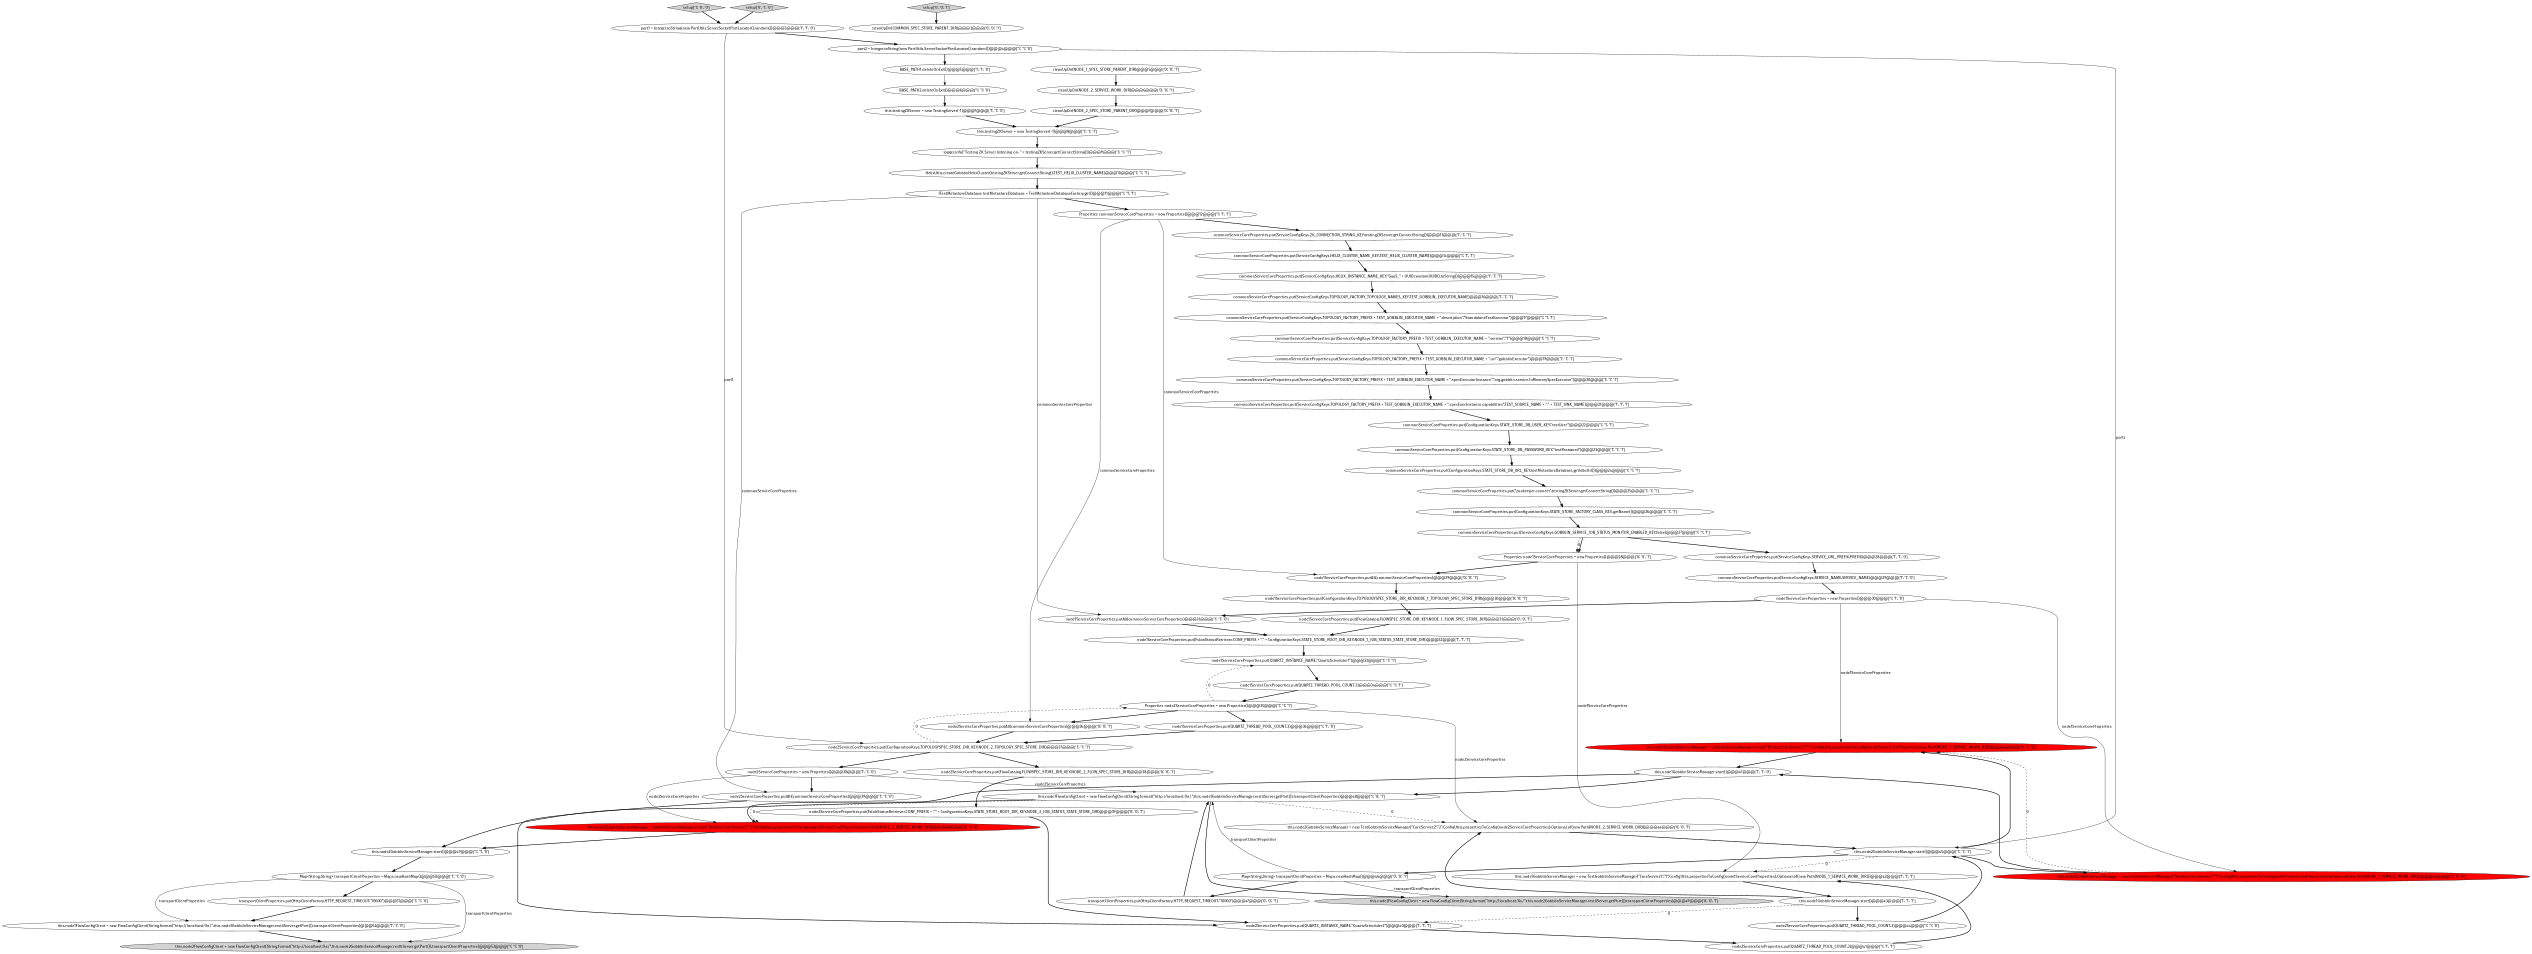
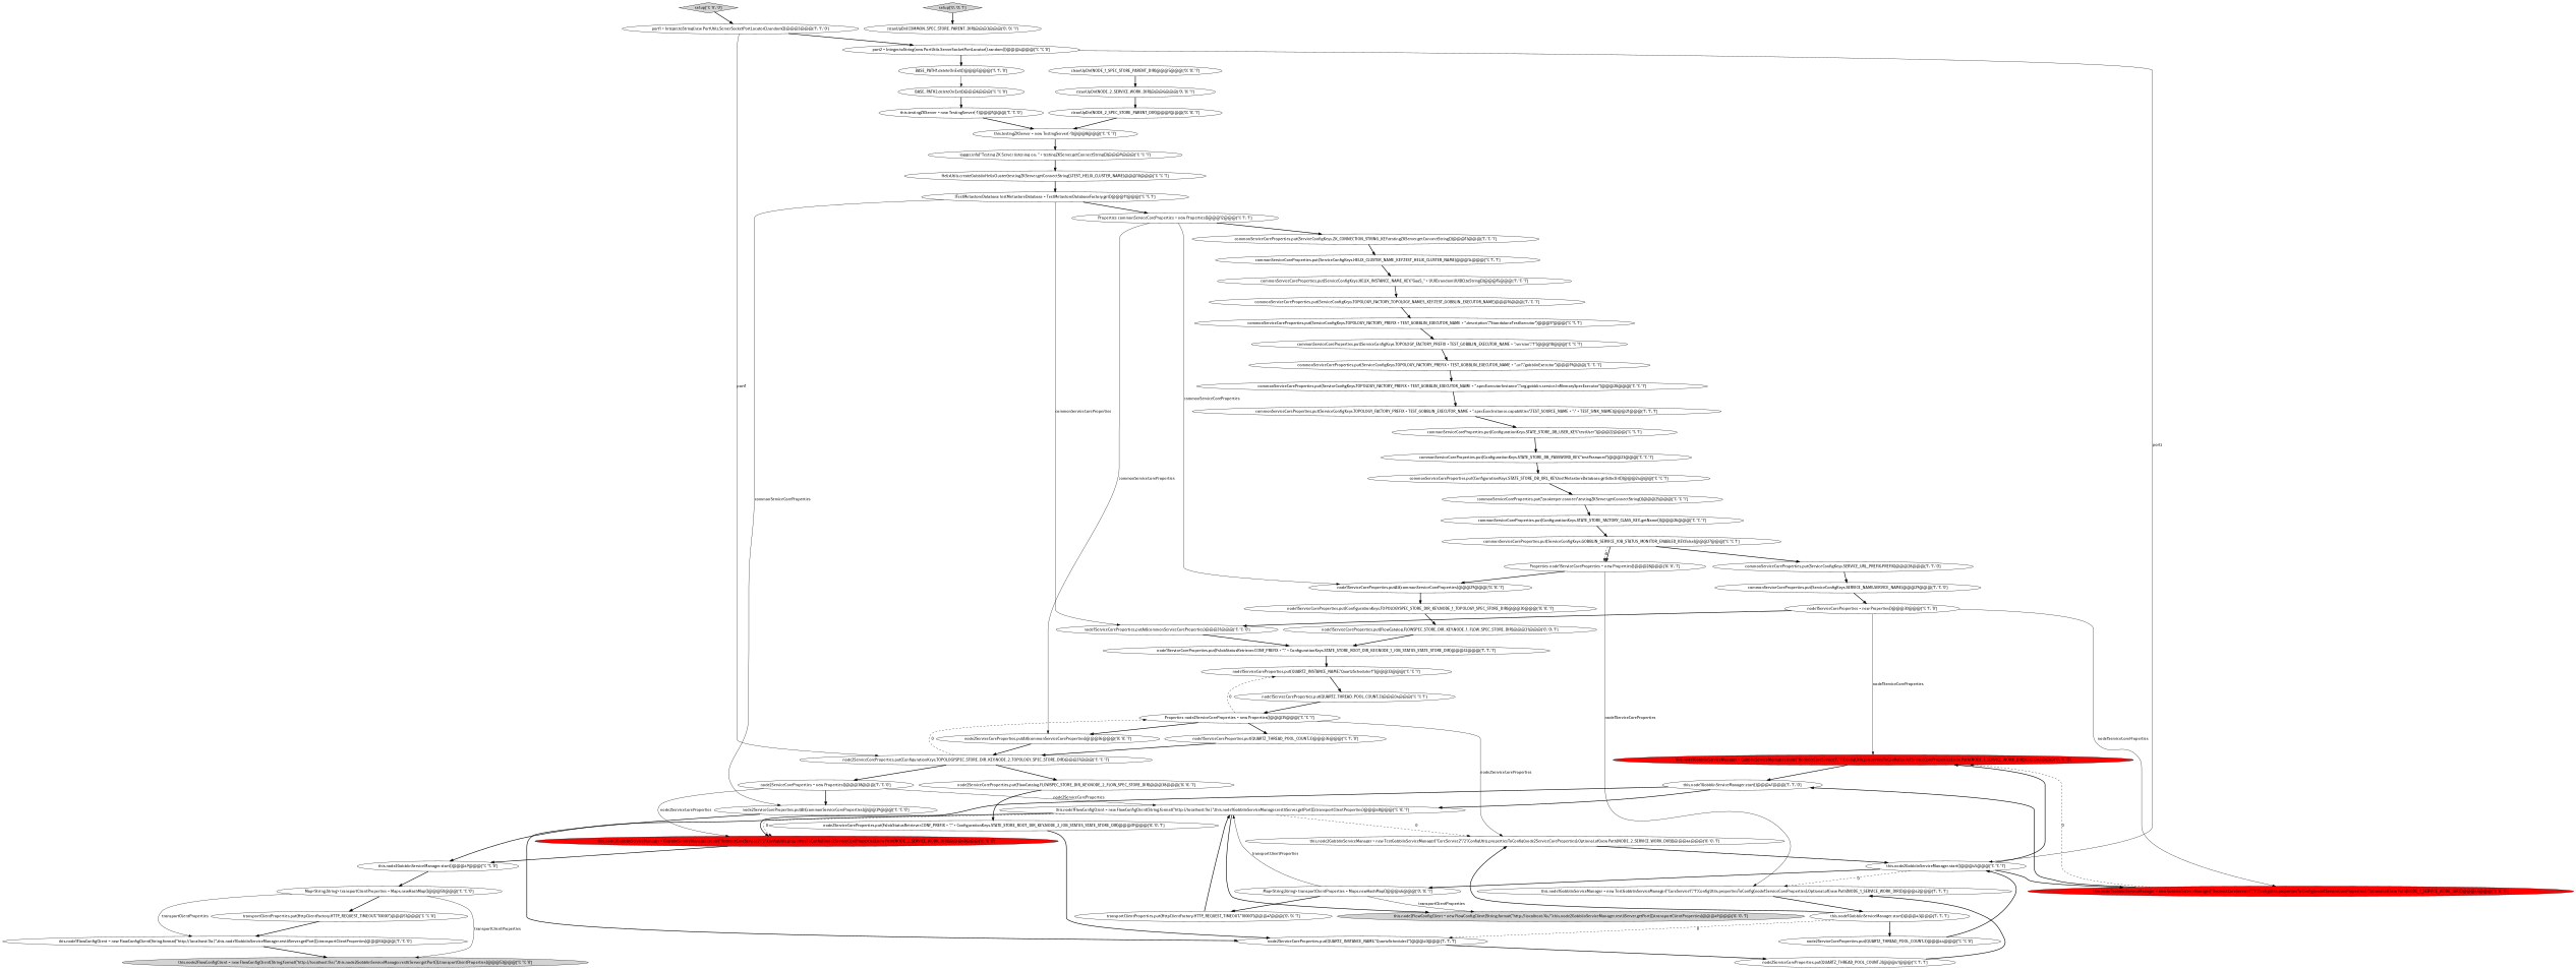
  digraph {
    fontname="Fira Sans"
    node [fillcolor=white fontname="Fira Sans" shape=ellipse style=filled]
    edge [fontname="Fira Sans" style=bold]
    n1 [label="node1ServiceCoreProperties = new Properties()@@@30@@@['1', '1', '0']"]
    n2 [fillcolor=red label="this.node1GobblinServiceManager = GobblinServiceManager.create(\"RedirectCoreService1\",\"1\",ConfigUtils.propertiesToConfig(node1ServiceCoreProperties),new Path(NODE_1_SERVICE_WORK_DIR))@@@46@@@['0', '1', '0']"]
    n3 [fillcolor=red label="this.node1GobblinServiceManager = new GobblinServiceManager(\"RedirectCoreService1\",\"1\",ConfigUtils.propertiesToConfig(node1ServiceCoreProperties),Optional.of(new Path(NODE_1_SERVICE_WORK_DIR)))@@@46@@@['1', '0', '0']"]
    n4 [label="node1ServiceCoreProperties.putAll(commonServiceCoreProperties)@@@31@@@['1', '1', '0']"]
    n5 [label="this.node1GobblinServiceManager.start()@@@47@@@['1', '1', '0']"]
    n6 [label="node1ServiceCoreProperties.put(FsJobStatusRetriever.CONF_PREFIX + \".\" + ConfigurationKeys.STATE_STORE_ROOT_DIR_KEY,NODE_1_JOB_STATUS_STATE_STORE_DIR)@@@32@@@['1', '1', '1']"]
    n7 [label="node2ServiceCoreProperties = new Properties()@@@38@@@['1', '1', '0']"]
    n8 [label="node2ServiceCoreProperties.putAll(commonServiceCoreProperties)@@@39@@@['1', '1', '0']"]
    n9 [fillcolor=red label="this.node2GobblinServiceManager = GobblinServiceManager.create(\"RedirectCoreService2\",\"2\",ConfigUtils.propertiesToConfig(node2ServiceCoreProperties),new Path(NODE_2_SERVICE_WORK_DIR))@@@48@@@['0', '1', '0']"]
    n10 [label="this.node1FlowConfigClient = new FlowConfigClient(String.format(\"http://localhost:%s/\",this.node1GobblinServiceManager.restliServer.getPort()),transportClientProperties)@@@48@@@['1', '0', '1']"]
    n11 [label="node2ServiceCoreProperties.put(QUARTZ_INSTANCE_NAME,\"QuartzScheduler2\")@@@40@@@['1', '1', '1']"]
    n12 [label="this.node2GobblinServiceManager.start()@@@49@@@['1', '1', '0']"]
    n13 [fillcolor=lightgray label="this.node2FlowConfigClient = new FlowConfigClient(String.format(\"http://localhost:%s/\",this.node2GobblinServiceManager.restliServer.getPort()),transportClientProperties)@@@49@@@['0', '0', '1']"]
    n14 [label="this.node2GobblinServiceManager = new TestGobblinServiceManager(\"CoreService2\",\"2\",ConfigUtils.propertiesToConfig(node2ServiceCoreProperties),Optional.of(new Path(NODE_2_SERVICE_WORK_DIR)))@@@44@@@['0', '0', '1']"]
    n15 [label="Map<String,String> transportClientProperties = Maps.newHashMap()@@@50@@@['1', '1', '0']"]
    n16 [label="transportClientProperties.put(HttpClientFactory.HTTP_REQUEST_TIMEOUT,\"10000\")@@@51@@@['1', '1', '0']"]
    n17 [fillcolor=lightgray label="this.node2FlowConfigClient = new FlowConfigClient(String.format(\"http://localhost:%s/\",this.node2GobblinServiceManager.restliServer.getPort()),transportClientProperties)@@@53@@@['1', '1', '0']"]
    n18 [label="this.node1FlowConfigClient = new FlowConfigClient(String.format(\"http://localhost:%s/\",this.node1GobblinServiceManager.restliServer.getPort()),transportClientProperties)@@@52@@@['1', '1', '0']"]
    n19 [label="cleanUpDir(NODE_2_SERVICE_WORK_DIR)@@@6@@@['0', '0', '1']"]
    n20 [label="cleanUpDir(NODE_2_SPEC_STORE_PARENT_DIR)@@@7@@@['0', '0', '1']"]
    n21 [label="this.testingZKServer = new TestingServer(-1)@@@8@@@['1', '1', '1']"]
    n22 [label="logger.info(\"Testing ZK Server listening on: \" + testingZKServer.getConnectString())@@@9@@@['1', '1', '1']"]
    n23 [label="commonServiceCoreProperties.put(ServiceConfigKeys.TOPOLOGY_FACTORY_PREFIX + TEST_GOBBLIN_EXECUTOR_NAME + \".description\",\"StandaloneTestExecutor\")@@@17@@@['1', '1', '1']"]
    n24 [label="commonServiceCoreProperties.put(ServiceConfigKeys.TOPOLOGY_FACTORY_PREFIX + TEST_GOBBLIN_EXECUTOR_NAME + \".version\",\"1\")@@@18@@@['1', '1', '1']"]
    n25 [label="commonServiceCoreProperties.put(ServiceConfigKeys.TOPOLOGY_FACTORY_PREFIX + TEST_GOBBLIN_EXECUTOR_NAME + \".uri\",\"gobblinExecutor\")@@@19@@@['1', '1', '1']"]
    n26 [label="commonServiceCoreProperties.put(ServiceConfigKeys.HELIX_CLUSTER_NAME_KEY,TEST_HELIX_CLUSTER_NAME)@@@14@@@['1', '1', '1']"]
    n27 [label="commonServiceCoreProperties.put(ServiceConfigKeys.HELIX_INSTANCE_NAME_KEY,\"GaaS_\" + UUID.randomUUID().toString())@@@15@@@['1', '1', '1']"]
    n28 [label="commonServiceCoreProperties.put(ServiceConfigKeys.TOPOLOGY_FACTORY_TOPOLOGY_NAMES_KEY,TEST_GOBBLIN_EXECUTOR_NAME)@@@16@@@['1', '1', '1']"]
    n29 [label="HelixUtils.createGobblinHelixCluster(testingZKServer.getConnectString(),TEST_HELIX_CLUSTER_NAME)@@@10@@@['1', '1', '1']"]
    n30 [label="ITestMetastoreDatabase testMetastoreDatabase = TestMetastoreDatabaseFactory.get()@@@11@@@['1', '1', '1']"]
    n31 [label="commonServiceCoreProperties.put(ServiceConfigKeys.SERVICE_NAME,SERVICE_NAME)@@@29@@@['1', '1', '0']"]
    n32 [label="BASE_PATH2.deleteOnExit()@@@6@@@['1', '1', '0']"]
    n33 [label="this.testingZKServer = new TestingServer(-1)@@@7@@@['1', '1', '0']"]
    n34 [label="BASE_PATH1.deleteOnExit()@@@5@@@['1', '1', '0']"]
    n35 [label="node1ServiceCoreProperties.put(QUARTZ_INSTANCE_NAME,\"QuartzScheduler1\")@@@33@@@['1', '1', '1']"]
    n36 [label="node1ServiceCoreProperties.put(QUARTZ_THREAD_POOL_COUNT,3)@@@34@@@['1', '1', '1']"]
    n37 [label="cleanUpDir(COMMON_SPEC_STORE_PARENT_DIR)@@@3@@@['0', '0', '1']"]
    n38 [label="node1ServiceCoreProperties.putAll(commonServiceCoreProperties)@@@29@@@['0', '0', '1']"]
    n39 [label="node1ServiceCoreProperties.put(ConfigurationKeys.TOPOLOGYSPEC_STORE_DIR_KEY,NODE_1_TOPOLOGY_SPEC_STORE_DIR)@@@30@@@['0', '0', '1']"]
    n40 [label="node1ServiceCoreProperties.put(FlowCatalog.FLOWSPEC_STORE_DIR_KEY,NODE_1_FLOW_SPEC_STORE_DIR)@@@31@@@['0', '0', '1']"]
    n41 [label="commonServiceCoreProperties.put(ConfigurationKeys.STATE_STORE_DB_USER_KEY,\"testUser\")@@@22@@@['1', '1', '1']"]
    n42 [label="commonServiceCoreProperties.put(ConfigurationKeys.STATE_STORE_DB_PASSWORD_KEY,\"testPassword\")@@@23@@@['1', '1', '1']"]
    n43 [label="commonServiceCoreProperties.put(ConfigurationKeys.STATE_STORE_DB_URL_KEY,testMetastoreDatabase.getJdbcUrl())@@@24@@@['1', '1', '1']"]
    n44 [label="node1ServiceCoreProperties.put(QUARTZ_THREAD_POOL_COUNT,3)@@@36@@@['1', '1', '0']"]
    n45 [label="node2ServiceCoreProperties.put(ConfigurationKeys.TOPOLOGYSPEC_STORE_DIR_KEY,NODE_2_TOPOLOGY_SPEC_STORE_DIR)@@@37@@@['1', '1', '1']"]
    n46 [label="node2ServiceCoreProperties.put(FlowCatalog.FLOWSPEC_STORE_DIR_KEY,NODE_2_FLOW_SPEC_STORE_DIR)@@@38@@@['0', '0', '1']"]
    n47 [label="Properties node2ServiceCoreProperties = new Properties()@@@35@@@['1', '1', '1']"]
    n48 [label="commonServiceCoreProperties.put(ServiceConfigKeys.ZK_CONNECTION_STRING_KEY,testingZKServer.getConnectString())@@@13@@@['1', '1', '1']"]
    n49 [label="commonServiceCoreProperties.put(\"zookeeper.connect\",testingZKServer.getConnectString())@@@25@@@['1', '1', '1']"]
    n50 [label="commonServiceCoreProperties.put(ConfigurationKeys.STATE_STORE_FACTORY_CLASS_KEY,.getName())@@@26@@@['1', '1', '1']"]
    n51 [label="Properties commonServiceCoreProperties = new Properties()@@@12@@@['1', '1', '1']"]
    n52 [label="node2ServiceCoreProperties.putAll(commonServiceCoreProperties)@@@36@@@['0', '0', '1']"]
    n53 [label="commonServiceCoreProperties.put(ServiceConfigKeys.TOPOLOGY_FACTORY_PREFIX + TEST_GOBBLIN_EXECUTOR_NAME + \".specExecutorInstance\",\"org.gobblin.service.InMemorySpecExecutor\")@@@20@@@['1', '1', '1']"]
    n54 [label="commonServiceCoreProperties.put(ServiceConfigKeys.TOPOLOGY_FACTORY_PREFIX + TEST_GOBBLIN_EXECUTOR_NAME + \".specExecInstance.capabilities\",TEST_SOURCE_NAME + \":\" + TEST_SINK_NAME)@@@21@@@['1', '1', '1']"]
    n55 [label="node2ServiceCoreProperties.put(QUARTZ_THREAD_POOL_COUNT,3)@@@44@@@['1', '1', '0']"]
    n56 [label="this.node2GobblinServiceManager.start()@@@45@@@['1', '1', '1']"]
    n57 [label="this.node1GobblinServiceManager = new TestGobblinServiceManager(\"CoreService1\",\"1\",ConfigUtils.propertiesToConfig(node1ServiceCoreProperties),Optional.of(new Path(NODE_1_SERVICE_WORK_DIR)))@@@42@@@['1', '1', '1']"]
    n58 [label="Map<String,String> transportClientProperties = Maps.newHashMap()@@@46@@@['0', '0', '1']"]
    n59 [label="transportClientProperties.put(HttpClientFactory.HTTP_REQUEST_TIMEOUT,\"10000\")@@@47@@@['0', '0', '1']"]
    n60 [label="node2ServiceCoreProperties.put(FsJobStatusRetriever.CONF_PREFIX + \".\" + ConfigurationKeys.STATE_STORE_ROOT_DIR_KEY,NODE_2_JOB_STATUS_STATE_STORE_DIR)@@@39@@@['0', '0', '1']"]
    n61 [label="node2ServiceCoreProperties.put(QUARTZ_THREAD_POOL_COUNT,3)@@@41@@@['1', '1', '1']"]
    n62 [label="this.node1GobblinServiceManager.start()@@@43@@@['1', '1', '1']"]
    n63 [label="commonServiceCoreProperties.put(ServiceConfigKeys.GOBBLIN_SERVICE_JOB_STATUS_MONITOR_ENABLED_KEY,false)@@@27@@@['1', '1', '1']"]
    n64 [label="port1 = Integer.toString(new PortUtils.ServerSocketPortLocator().random())@@@3@@@['1', '1', '0']"]
    n65 [label="port2 = Integer.toString(new PortUtils.ServerSocketPortLocator().random())@@@4@@@['1', '1', '0']"]
    n66 [fillcolor=lightgray label="setup['1', '0', '0']" shape=diamond]
    n67 [label="commonServiceCoreProperties.put(ServiceConfigKeys.SERVICE_URL_PREFIX,PREFIX)@@@28@@@['1', '1', '0']"]
    n68 [label="Properties node1ServiceCoreProperties = new Properties()@@@28@@@['0', '0', '1']"]
-   n69 [fillcolor=lightgray label="setup['0', '1', '0']" shape=diamond]
    n70 [label="cleanUpDir(NODE_1_SPEC_STORE_PARENT_DIR)@@@5@@@['0', '0', '1']"]
    n71 [fillcolor=lightgray label="setup['0', '0', '1']" shape=diamond]
    n1 -> n2 [label=node1ServiceCoreProperties style=solid]
    n1 -> n3 [label=node1ServiceCoreProperties style=solid]
    n1 -> n4
    n2 -> n5
    n3 -> n2 [label=0 style=dashed]
    n3 -> n5
    n4 -> n6
    n5 -> n9
    n5 -> n10
    n6 -> n35
    n7 -> n8
    n7 -> n9 [label=node2ServiceCoreProperties style=solid]
    n7 -> n10 [label=node2ServiceCoreProperties style=solid]
    n8 -> n11
    n9 -> n12
    n10 -> n9 [label=0 style=dashed]
    n10 -> n12
    n10 -> n13
    n10 -> n14 [label=0 style=dashed]
    n11 -> n61
    n12 -> n15
    n14 -> n56
    n15 -> n16
    n15 -> n17 [label=transportClientProperties style=solid]
    n15 -> n18 [label=transportClientProperties style=solid]
    n16 -> n18
    n18 -> n17
    n19 -> n20
    n20 -> n21
    n21 -> n22
    n22 -> n29
    n23 -> n24
    n24 -> n25
    n25 -> n53
    n26 -> n27
    n27 -> n28
    n28 -> n23
    n29 -> n30
    n30 -> n4 [label=commonServiceCoreProperties style=solid]
    n30 -> n8 [label=commonServiceCoreProperties style=solid]
    n30 -> n51
    n31 -> n1
    n32 -> n33
    n33 -> n21
    n34 -> n32 [style=solid]
    n35 -> n36
    n36 -> n47
    n38 -> n39
    n39 -> n40
    n40 -> n6
    n41 -> n42
    n42 -> n43
    n43 -> n49
    n44 -> n45
    n45 -> n7
    n45 -> n46
    n45 -> n47 [label=0 style=dashed]
    n46 -> n60
    n47 -> n14 [label=node2ServiceCoreProperties style=solid]
    n47 -> n35 [label=0 style=dashed]
    n47 -> n44
    n47 -> n52
    n48 -> n26
    n49 -> n50
    n50 -> n63
    n51 -> n38 [label=commonServiceCoreProperties style=solid]
    n51 -> n48
    n51 -> n52 [label=commonServiceCoreProperties style=solid]
    n52 -> n45
    n53 -> n54
    n54 -> n41
    n55 -> n56
    n56 -> n2
    n56 -> n3
    n56 -> n57 [label=0 style=dashed]
    n56 -> n58
    n57 -> n62
    n58 -> n10 [label=transportClientProperties style=solid]
    n58 -> n13 [label=transportClientProperties style=solid]
    n58 -> n59
    n59 -> n10
    n60 -> n11
    n61 -> n57
    n62 -> n11 [label=0 style=dashed]
    n62 -> n14
    n62 -> n55
    n63 -> n67
    n63 -> n68
    n63 -> n68 [label=0 style=dashed]
    n64 -> n45 [label=port1 style=solid]
    n64 -> n65
    n65 -> n34
    n65 -> n56 [label=port2 style=solid]
    n66 -> n64
    n67 -> n31
    n68 -> n38
    n68 -> n57 [label=node1ServiceCoreProperties style=solid]
-   n69 -> n64
    n70 -> n19
    n71 -> n37
  }
